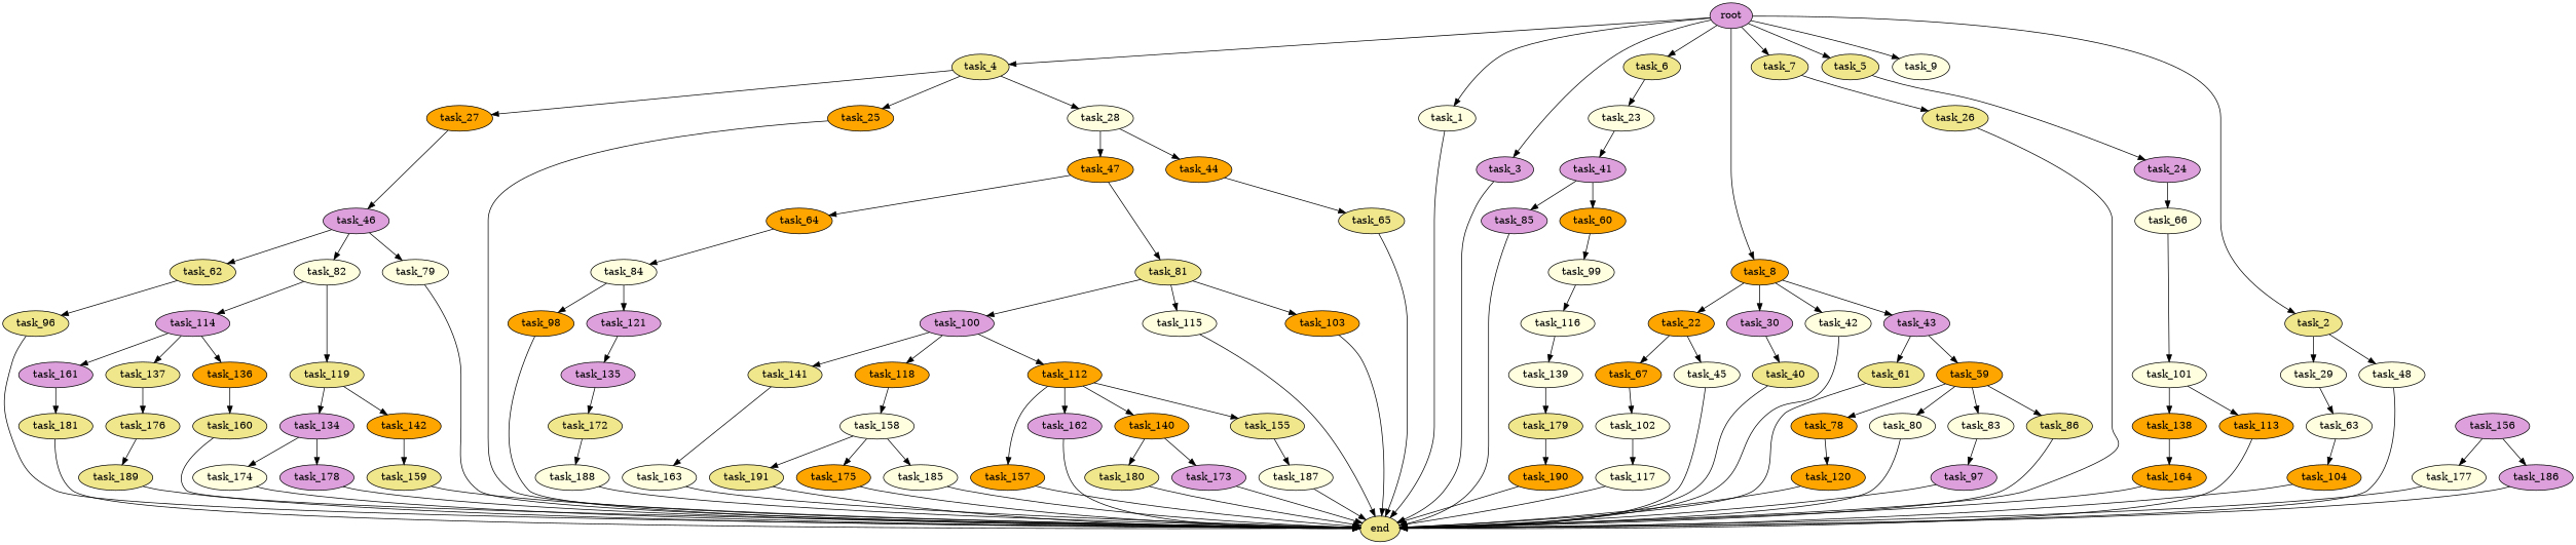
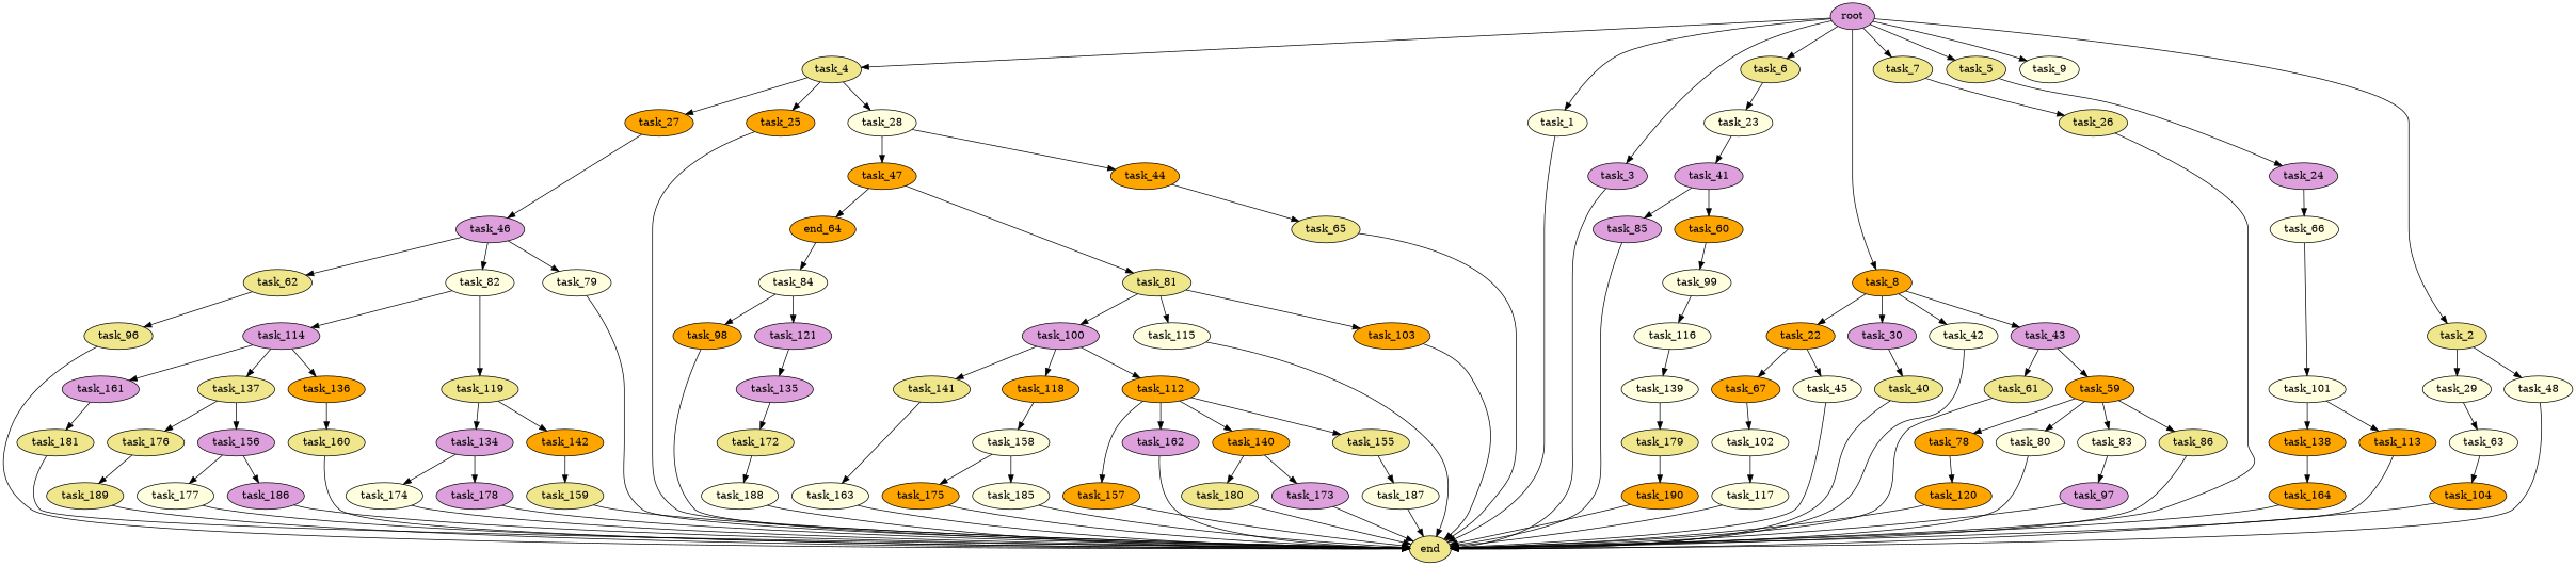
  digraph {
    node [fillcolor=lightyellow style=filled]
    task_100 [fillcolor=plum]
    task_141 [fillcolor=khaki]
    task_118 [fillcolor=orange]
    task_112 [fillcolor=orange]
    task_163
    task_158
    task_157 [fillcolor=orange]
    task_162 [fillcolor=plum]
    task_140 [fillcolor=orange]
    task_155 [fillcolor=khaki]
    task_180 [fillcolor=khaki]
    end [fillcolor=khaki]
    task_138 [fillcolor=orange]
    task_101
    task_113 [fillcolor=orange]
    task_164 [fillcolor=orange]
    task_47 [fillcolor=orange]
-   task_64 [fillcolor=orange]
+   task_64 [fillcolor=orange label=end_64]
    task_81 [fillcolor=khaki]
    task_84
    task_115
    task_103 [fillcolor=orange]
    task_62 [fillcolor=khaki]
    task_96 [fillcolor=khaki]
    task_41 [fillcolor=plum]
    task_85 [fillcolor=plum]
    task_60 [fillcolor=orange]
    task_99
    task_177
    task_22 [fillcolor=orange]
    task_67 [fillcolor=orange]
    task_45
    task_102
    task_117
    task_4 [fillcolor=khaki]
    task_27 [fillcolor=orange]
    task_25 [fillcolor=orange]
    task_28
    task_46 [fillcolor=plum]
    task_44 [fillcolor=orange]
    task_159 [fillcolor=khaki]
    task_30 [fillcolor=plum]
    task_40 [fillcolor=khaki]
    task_134 [fillcolor=plum]
    task_174
    task_178 [fillcolor=plum]
    task_82
    task_79
    task_104 [fillcolor=orange]
    task_65 [fillcolor=khaki]
    task_114 [fillcolor=plum]
    task_161 [fillcolor=plum]
    task_137 [fillcolor=khaki]
    task_136 [fillcolor=orange]
    task_181 [fillcolor=khaki]
    task_176 [fillcolor=khaki]
    task_156 [fillcolor=plum]
    task_160 [fillcolor=khaki]
    task_1
    task_66
    task_61 [fillcolor=khaki]
    task_173 [fillcolor=plum]
    task_3 [fillcolor=plum]
    task_6 [fillcolor=khaki]
    task_23
    task_119 [fillcolor=khaki]
    task_142 [fillcolor=orange]
    task_26 [fillcolor=khaki]
    task_116
    task_139
    task_179 [fillcolor=khaki]
    task_8 [fillcolor=orange]
    task_42
    task_43 [fillcolor=plum]
    task_59 [fillcolor=orange]
    task_188
    task_98 [fillcolor=orange]
    task_24 [fillcolor=plum]
    task_29
    task_63
    task_78 [fillcolor=orange]
    task_120 [fillcolor=orange]
    task_189 [fillcolor=khaki]
    task_190 [fillcolor=orange]
    task_121 [fillcolor=plum]
-   task_191 [fillcolor=khaki]
    task_80
    task_187
    task_186 [fillcolor=plum]
    task_135 [fillcolor=plum]
    task_172 [fillcolor=khaki]
    task_175 [fillcolor=orange]
    task_97 [fillcolor=plum]
    task_185
    task_48
    task_83
    task_7 [fillcolor=khaki]
    task_5 [fillcolor=khaki]
    root [fillcolor=plum]
    task_9
    task_2 [fillcolor=khaki]
    task_86 [fillcolor=khaki]
    task_100 -> task_141
    task_100 -> task_118
    task_100 -> task_112
    task_141 -> task_163
    task_118 -> task_158
    task_112 -> task_157
    task_112 -> task_162
    task_112 -> task_140
    task_112 -> task_155
    task_163 -> end
-   task_158 -> task_191
    task_158 -> task_175
    task_158 -> task_185
    task_157 -> end
    task_162 -> end
    task_140 -> task_180
    task_140 -> task_173
    task_155 -> task_187
    task_180 -> end
    task_138 -> task_164
    task_101 -> task_138
    task_101 -> task_113
    task_113 -> end
    task_164 -> end
    task_47 -> task_64
    task_47 -> task_81
    task_64 -> task_84
    task_81 -> task_100
    task_81 -> task_115
    task_81 -> task_103
    task_84 -> task_98
    task_84 -> task_121
    task_115 -> end
    task_103 -> end
    task_62 -> task_96
    task_96 -> end
    task_41 -> task_85
    task_41 -> task_60
    task_85 -> end
    task_60 -> task_99
    task_99 -> task_116
    task_177 -> end
    task_22 -> task_67
    task_22 -> task_45
    task_67 -> task_102
    task_45 -> end
    task_102 -> task_117
    task_117 -> end
    task_4 -> task_27
    task_4 -> task_25
    task_4 -> task_28
    task_27 -> task_46
    task_25 -> end
    task_28 -> task_47
    task_28 -> task_44
    task_46 -> task_62
    task_46 -> task_82
    task_46 -> task_79
    task_44 -> task_65
    task_159 -> end
    task_30 -> task_40
    task_40 -> end
    task_134 -> task_174
    task_134 -> task_178
    task_174 -> end
    task_178 -> end
    task_82 -> task_114
    task_82 -> task_119
    task_79 -> end
    task_104 -> end
    task_65 -> end
    task_114 -> task_161
    task_114 -> task_137
    task_114 -> task_136
    task_161 -> task_181
    task_137 -> task_176
+   task_137 -> task_156
    task_136 -> task_160
    task_181 -> end
    task_176 -> task_189
    task_156 -> task_177
    task_156 -> task_186
    task_160 -> end
    task_1 -> end
    task_66 -> task_101
    task_61 -> end
    task_173 -> end
    task_3 -> end
    task_6 -> task_23
    task_23 -> task_41
    task_119 -> task_134
    task_119 -> task_142
    task_142 -> task_159
    task_26 -> end
    task_116 -> task_139
    task_139 -> task_179
    task_179 -> task_190
    task_8 -> task_22
    task_8 -> task_30
    task_8 -> task_42
    task_8 -> task_43
    task_42 -> end
    task_43 -> task_61
    task_43 -> task_59
    task_59 -> task_78
    task_59 -> task_80
    task_59 -> task_83
    task_59 -> task_86
    task_188 -> end
    task_98 -> end
    task_24 -> task_66
    task_29 -> task_63
    task_63 -> task_104
    task_78 -> task_120
    task_120 -> end
    task_189 -> end
    task_190 -> end
    task_121 -> task_135
-   task_191 -> end
    task_80 -> end
    task_187 -> end
    task_186 -> end
    task_135 -> task_172
    task_172 -> task_188
    task_175 -> end
    task_97 -> end
    task_185 -> end
    task_48 -> end
    task_83 -> task_97
    task_7 -> task_26
    task_5 -> task_24
    root -> task_4
    root -> task_1
    root -> task_3
    root -> task_6
    root -> task_8
    root -> task_7
    root -> task_5
    root -> task_9
    root -> task_2
    task_2 -> task_29
    task_2 -> task_48
    task_86 -> end
  }
